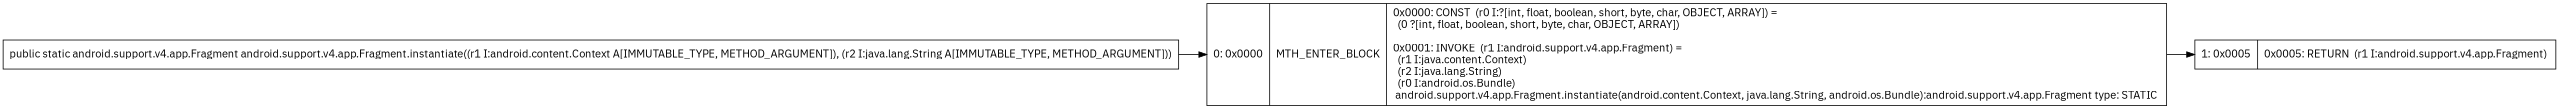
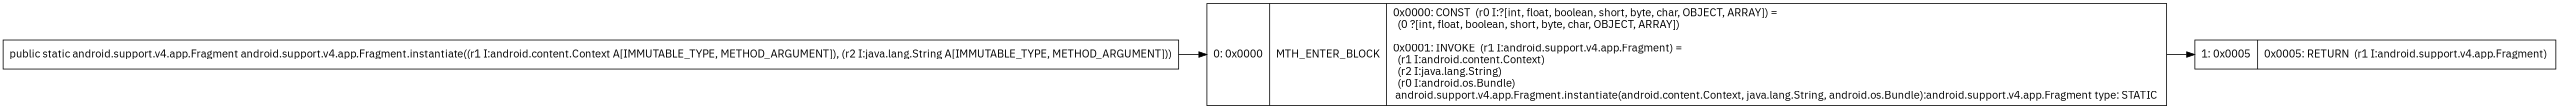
  digraph {
    rankdir=LR
    fontname="IBM Plex Sans"
    node [shape=record fontname="IBM Plex Sans"]
    edge [fontname="IBM Plex Sans"]
-   n1 [label="{0\:\ 0x0000|MTH_ENTER_BLOCK\l|0x0000: CONST  (r0 I:?[int, float, boolean, short, byte, char, OBJECT, ARRAY]) = \l  (0 ?[int, float, boolean, short, byte, char, OBJECT, ARRAY])\l \l0x0001: INVOKE  (r1 I:android.support.v4.app.Fragment) = \l  (r1 I:java.content.Context)\l  (r2 I:java.lang.String)\l  (r0 I:android.os.Bundle)\l android.support.v4.app.Fragment.instantiate(android.content.Context, java.lang.String, android.os.Bundle):android.support.v4.app.Fragment type: STATIC \l}"]
+   n1 [label="{0\:\ 0x0000|MTH_ENTER_BLOCK\l|0x0000: CONST  (r0 I:?[int, float, boolean, short, byte, char, OBJECT, ARRAY]) = \l  (0 ?[int, float, boolean, short, byte, char, OBJECT, ARRAY])\l \l0x0001: INVOKE  (r1 I:android.support.v4.app.Fragment) = \l  (r1 I:android.content.Context)\l  (r2 I:java.lang.String)\l  (r0 I:android.os.Bundle)\l android.support.v4.app.Fragment.instantiate(android.content.Context, java.lang.String, android.os.Bundle):android.support.v4.app.Fragment type: STATIC \l}"]
    n2 [label="{1\:\ 0x0005|0x0005: RETURN  (r1 I:android.support.v4.app.Fragment) \l}"]
    n3 [label="{public static android.support.v4.app.Fragment android.support.v4.app.Fragment.instantiate((r1 I:android.content.Context A[IMMUTABLE_TYPE, METHOD_ARGUMENT]), (r2 I:java.lang.String A[IMMUTABLE_TYPE, METHOD_ARGUMENT])) }"]
    n1 -> n2
    n3 -> n1
  }
